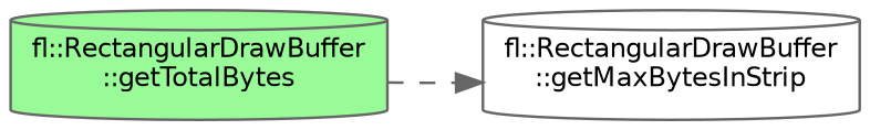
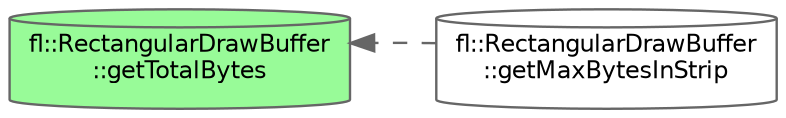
  digraph {
    rankdir=LR
    node [fontname=Helvetica fontsize=10 shape=cylinder style=filled]
    n1 [color=gray40 fillcolor=palegreen fontcolor=black height=0.2 label="fl::RectangularDrawBuffer\l::getTotalBytes" width=0.4]
    n2 [color=grey40 fillcolor=white height=0.2 label="fl::RectangularDrawBuffer\l::getMaxBytesInStrip" width=0.4]
-   n1 -> n2 [color=gray40 fontname=Helvetica fontsize=10 labelfontname=Helvetica labelfontsize=10 style=dashed arrowhead=normal]
+   n2 -> n1 [color=gray40 fontname=Helvetica fontsize=10 labelfontname=Helvetica labelfontsize=10 style=dashed arrowhead=normal]
  }
